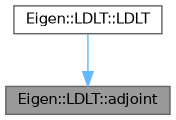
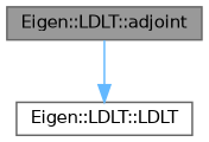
  digraph {
    rankdir=TB
    node [fontname=Helvetica fontsize=10 shape=box style=filled]
    n1 [color=gray40 fillcolor=grey60 fontcolor=black height=0.2 label="Eigen::LDLT::adjoint" width=0.4]
    n2 [color=grey40 fillcolor=white height=0.2 label="Eigen::LDLT::LDLT" width=0.4]
-   n2 -> n1 [color=steelblue1 fontname=Helvetica fontsize=10 labelfontname=Helvetica labelfontsize=10 style=solid]
+   n1 -> n2 [color=steelblue1 fontname=Helvetica fontsize=10 labelfontname=Helvetica labelfontsize=10 style=solid]
  }
